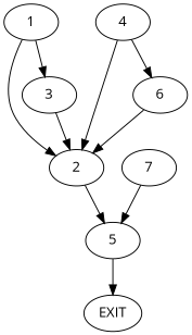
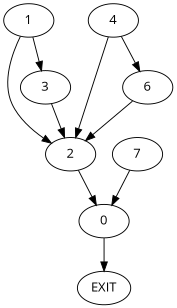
  digraph {
    fontname="Open Sans"
    node [fontname="Open Sans"]
    edge [fontname="Open Sans"]
    1
    2
    3
    7
-   5
+   5 [label=0]
    n6 [label=EXIT]
    4
    6
    1 -> 2
    1 -> 3
    2 -> 5
    3 -> 2
    7 -> 5
    5 -> n6
    4 -> 2
    4 -> 6
    6 -> 2
  }
